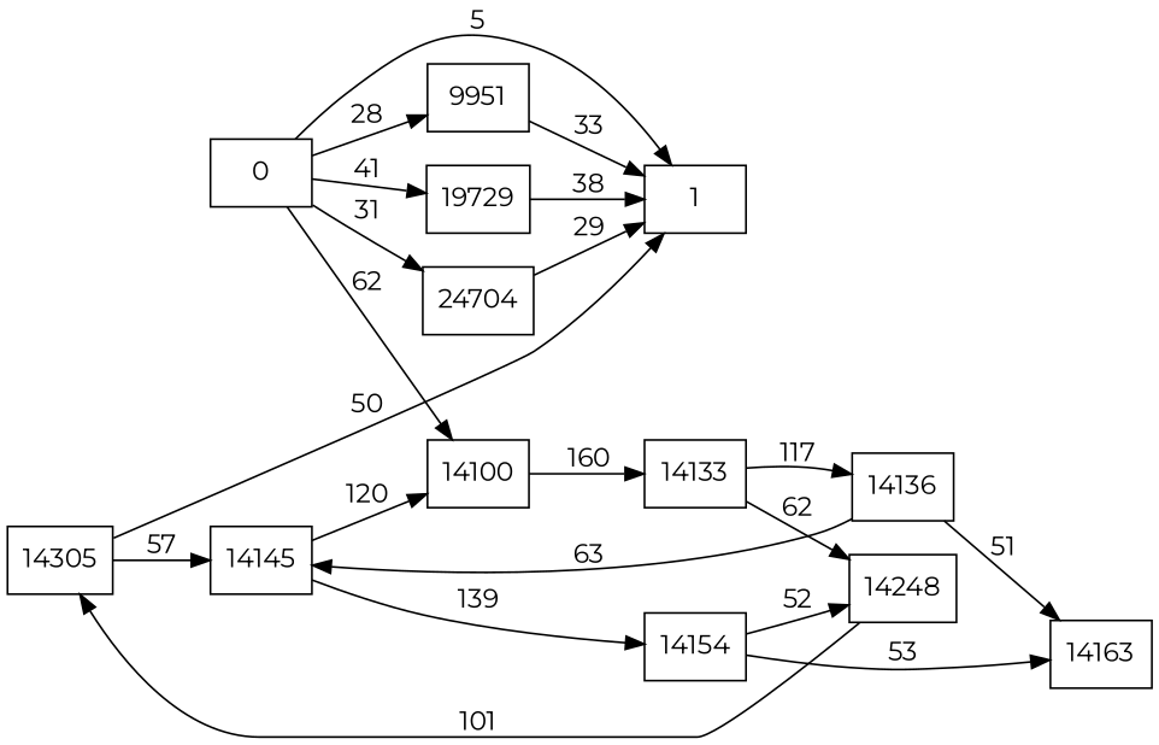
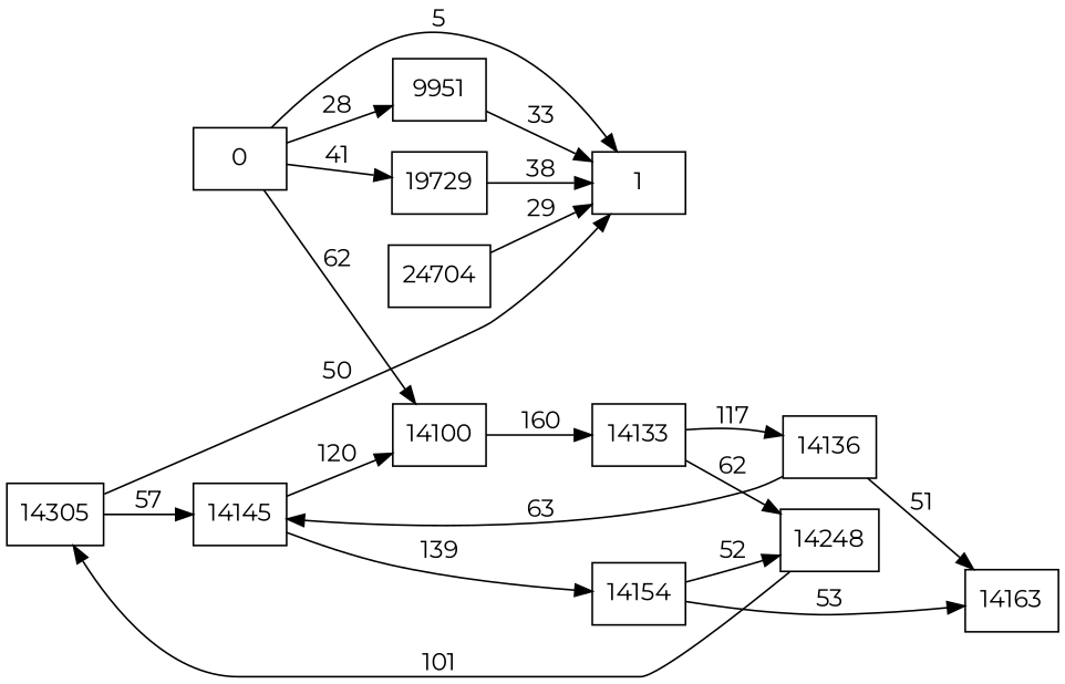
  digraph {
    fontname=Montserrat
    rankdir=LR
    node [fontname=Montserrat shape=rectangle]
    edge [fontname=Montserrat]
    9951
    1
    14100
    14133
    14136
    14248
    14145
    14163
    14305
    14154
    19729
    24704
    0
    9951 -> 1 [label=33]
    14100 -> 14133 [label=160]
    14133 -> 14136 [label=117]
    14133 -> 14248 [label=62]
    14136 -> 14145 [label=63]
    14136 -> 14163 [label=51]
    14248 -> 14305 [label=101]
    14145 -> 14100 [label=120]
    14145 -> 14154 [label=139]
    14305 -> 1 [label=50]
    14305 -> 14145 [label=57]
    14154 -> 14248 [label=52]
    14154 -> 14163 [label=53]
    19729 -> 1 [label=38]
    24704 -> 1 [label=29]
    0 -> 9951 [label=28]
    0 -> 1 [label=5]
    0 -> 14100 [label=62]
    0 -> 19729 [label=41]
-   0 -> 24704 [label=31]
  }
